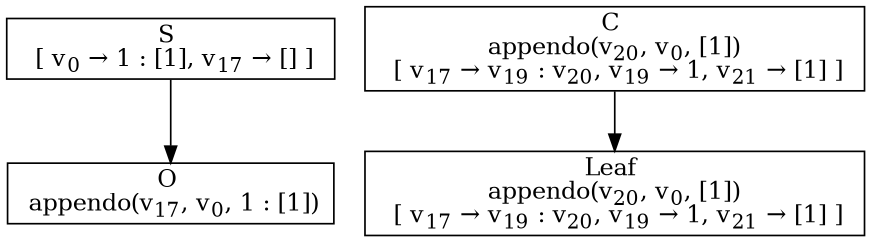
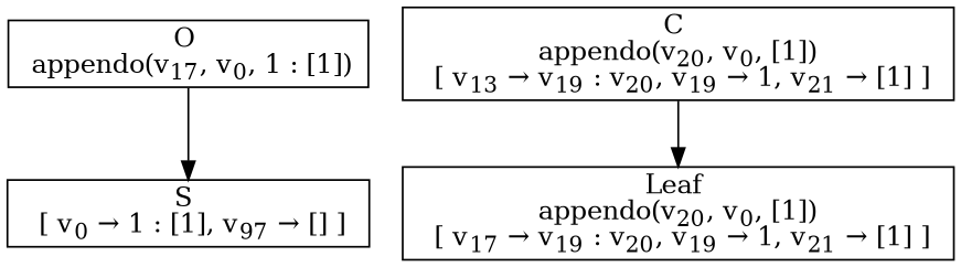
  digraph {
    rankdir=TB
    node [fillcolor=white shape=box style=filled]
    n1 [label=<O <BR/> appendo(v<SUB>17</SUB>, v<SUB>0</SUB>, 1 : [1])>]
-   n2 [label=<S <BR/>  [ v<SUB>0</SUB> &rarr; 1 : [1], v<SUB>17</SUB> &rarr; [] ] >]
-   n3 [label=<C <BR/> appendo(v<SUB>20</SUB>, v<SUB>0</SUB>, [1]) <BR/>  [ v<SUB>17</SUB> &rarr; v<SUB>19</SUB> : v<SUB>20</SUB>, v<SUB>19</SUB> &rarr; 1, v<SUB>21</SUB> &rarr; [1] ] >]
+   n2 [label=<S <BR/>  [ v<SUB>0</SUB> &rarr; 1 : [1], v<SUB>97</SUB> &rarr; [] ] >]
+   n3 [label=<C <BR/> appendo(v<SUB>20</SUB>, v<SUB>0</SUB>, [1]) <BR/>  [ v<SUB>13</SUB> &rarr; v<SUB>19</SUB> : v<SUB>20</SUB>, v<SUB>19</SUB> &rarr; 1, v<SUB>21</SUB> &rarr; [1] ] >]
    n4 [label=<Leaf <BR/> appendo(v<SUB>20</SUB>, v<SUB>0</SUB>, [1]) <BR/>  [ v<SUB>17</SUB> &rarr; v<SUB>19</SUB> : v<SUB>20</SUB>, v<SUB>19</SUB> &rarr; 1, v<SUB>21</SUB> &rarr; [1] ] >]
-   n2 -> n1
+   n1 -> n2
    n3 -> n4
  }
